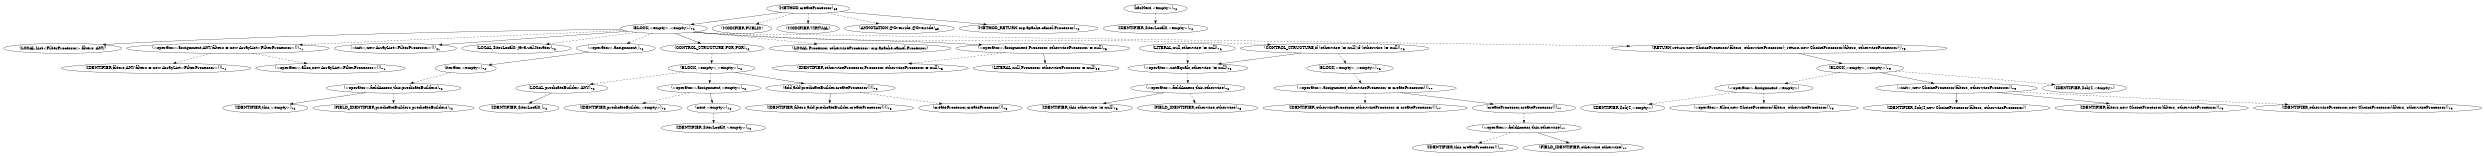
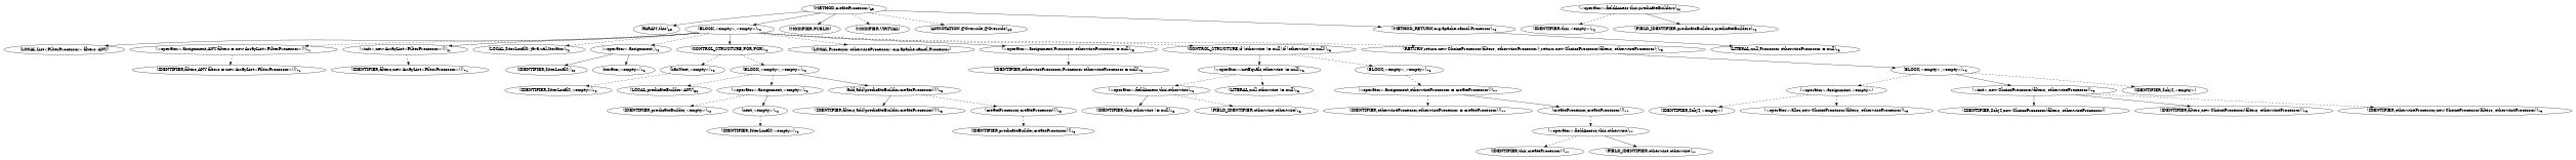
  digraph {
    edge [style=dashed]
    n1 [label=<(METHOD,createProcessor)<SUB>69</SUB>>]
+   n2 [label=<(PARAM,this)<SUB>69</SUB>>]
    n3 [label=<(BLOCK,&lt;empty&gt;,&lt;empty&gt;)<SUB>70</SUB>>]
    n4 [label=<(MODIFIER,PUBLIC)>]
    n5 [label=<(MODIFIER,VIRTUAL)>]
    n6 [label=<(ANNOTATION,@Override,@Override)<SUB>69</SUB>>]
    n7 [label=<(METHOD_RETURN,org.apache.camel.Processor)<SUB>70</SUB>>]
    n8 [label=<(LOCAL,List&lt;FilterProcessor&gt; filters: ANY)>]
    n9 [label=<(&lt;operator&gt;.assignment,ANY filters = new ArrayList&lt;FilterProcessor&gt;())<SUB>71</SUB>>]
    n10 [label=<(&lt;init&gt;,new ArrayList&lt;FilterProcessor&gt;())<SUB>41</SUB>>]
    n11 [label=<(LOCAL,$iterLocal0: java.util.Iterator)<SUB>72</SUB>>]
    n12 [label=<(&lt;operator&gt;.assignment,)<SUB>72</SUB>>]
    n13 [label=<(CONTROL_STRUCTURE,FOR,FOR)<SUB>72</SUB>>]
    n14 [label=<(LOCAL,Processor otherwiseProcessor: org.apache.camel.Processor)>]
    n15 [label=<(&lt;operator&gt;.assignment,Processor otherwiseProcessor = null)<SUB>75</SUB>>]
    n16 [label=<(CONTROL_STRUCTURE,if (otherwise != null),if (otherwise != null))<SUB>76</SUB>>]
    n17 [label=<(RETURN,return new ChoiceProcessor(filters, otherwiseProcessor);,return new ChoiceProcessor(filters, otherwiseProcessor);)<SUB>79</SUB>>]
    n18 [label=<(IDENTIFIER,filters,ANY filters = new ArrayList&lt;FilterProcessor&gt;())<SUB>71</SUB>>]
-   n19 [label=<(&lt;operator&gt;.alloc,new ArrayList&lt;FilterProcessor&gt;())<SUB>71</SUB>>]
-   n21 [label=<(IDENTIFIER,$iterLocal0,)<SUB>72</SUB>>]
+   n20 [label=<(IDENTIFIER,filters,new ArrayList&lt;FilterProcessor&gt;())<SUB>71</SUB>>]
+   n21 [label=<(IDENTIFIER,$iterLocal0,)<SUB>42</SUB>>]
    n22 [label=<(iterator,&lt;empty&gt;)<SUB>72</SUB>>]
    n23 [label=<(hasNext,&lt;empty&gt;)<SUB>72</SUB>>]
    n24 [label=<(BLOCK,&lt;empty&gt;,&lt;empty&gt;)<SUB>72</SUB>>]
    n25 [label=<(IDENTIFIER,otherwiseProcessor,Processor otherwiseProcessor = null)<SUB>75</SUB>>]
-   n26 [label=<(LITERAL,null,Processor otherwiseProcessor = null)<SUB>85</SUB>>]
+   n26 [label=<(LITERAL,null,Processor otherwiseProcessor = null)<SUB>75</SUB>>]
    n27 [label=<(&lt;operator&gt;.notEquals,otherwise != null)<SUB>76</SUB>>]
    n28 [label=<(BLOCK,&lt;empty&gt;,&lt;empty&gt;)<SUB>76</SUB>>]
    n29 [label=<(BLOCK,&lt;empty&gt;,&lt;empty&gt;)<SUB>79</SUB>>]
-   n30 [label=<(&lt;operator&gt;.fieldAccess,this.predicateBuilders)<SUB>72</SUB>>]
+   n30 [label=<(&lt;operator&gt;.fieldAccess,this.predicateBuilders)<SUB>42</SUB>>]
    n31 [label=<(IDENTIFIER,this,&lt;empty&gt;)<SUB>72</SUB>>]
    n32 [label=<(FIELD_IDENTIFIER,predicateBuilders,predicateBuilders)<SUB>72</SUB>>]
    n33 [label=<(IDENTIFIER,$iterLocal0,&lt;empty&gt;)<SUB>72</SUB>>]
-   n34 [label=<(LOCAL,predicateBuilder: ANY)<SUB>72</SUB>>]
+   n34 [label=<(LOCAL,predicateBuilder: ANY)<SUB>52</SUB>>]
    n35 [label=<(&lt;operator&gt;.assignment,&lt;empty&gt;)<SUB>72</SUB>>]
    n36 [label=<(add,add(predicateBuilder.createProcessor()))<SUB>73</SUB>>]
    n37 [label=<(IDENTIFIER,predicateBuilder,&lt;empty&gt;)<SUB>72</SUB>>]
    n38 [label=<(next,&lt;empty&gt;)<SUB>72</SUB>>]
    n39 [label=<(IDENTIFIER,filters,add(predicateBuilder.createProcessor()))<SUB>73</SUB>>]
    n40 [label=<(createProcessor,createProcessor())<SUB>73</SUB>>]
    n41 [label=<(IDENTIFIER,$iterLocal0,&lt;empty&gt;)<SUB>72</SUB>>]
+   n42 [label=<(IDENTIFIER,predicateBuilder,createProcessor())<SUB>73</SUB>>]
    n43 [label=<(&lt;operator&gt;.fieldAccess,this.otherwise)<SUB>76</SUB>>]
    n44 [label=<(LITERAL,null,otherwise != null)<SUB>76</SUB>>]
    n45 [label=<(&lt;operator&gt;.assignment,otherwiseProcessor = createProcessor())<SUB>77</SUB>>]
    n46 [label=<(IDENTIFIER,this,otherwise != null)<SUB>76</SUB>>]
    n47 [label=<(FIELD_IDENTIFIER,otherwise,otherwise)<SUB>76</SUB>>]
    n48 [label=<(IDENTIFIER,otherwiseProcessor,otherwiseProcessor = createProcessor())<SUB>77</SUB>>]
    n49 [label=<(createProcessor,createProcessor())<SUB>77</SUB>>]
    n50 [label=<(&lt;operator&gt;.fieldAccess,this.otherwise)<SUB>77</SUB>>]
    n51 [label=<(IDENTIFIER,this,createProcessor())<SUB>77</SUB>>]
    n52 [label=<(FIELD_IDENTIFIER,otherwise,otherwise)<SUB>77</SUB>>]
    n53 [label=<(&lt;operator&gt;.assignment,&lt;empty&gt;)>]
    n54 [label=<(&lt;init&gt;,new ChoiceProcessor(filters, otherwiseProcessor))<SUB>79</SUB>>]
    n55 [label=<(IDENTIFIER,$obj4,&lt;empty&gt;)>]
    n56 [label=<(IDENTIFIER,$obj4,&lt;empty&gt;)>]
    n57 [label=<(&lt;operator&gt;.alloc,new ChoiceProcessor(filters, otherwiseProcessor))<SUB>79</SUB>>]
    n58 [label=<(IDENTIFIER,$obj4,new ChoiceProcessor(filters, otherwiseProcessor))>]
    n59 [label=<(IDENTIFIER,filters,new ChoiceProcessor(filters, otherwiseProcessor))<SUB>79</SUB>>]
    n60 [label=<(IDENTIFIER,otherwiseProcessor,new ChoiceProcessor(filters, otherwiseProcessor))<SUB>79</SUB>>]
+   n1 -> n2 [style=solid]
    n1 -> n3 [style=solid]
-   n1 -> n4
+   n1 -> n4 [style=solid]
    n1 -> n5
    n1 -> n6
    n1 -> n7 [style=solid]
    n3 -> n8 [style=solid]
    n3 -> n9
    n3 -> n10 [style=solid]
    n3 -> n11
    n3 -> n12
    n3 -> n13 [style=solid]
    n3 -> n14
    n3 -> n15 [style=solid]
    n3 -> n16
    n3 -> n17
    n9 -> n18
-   n9 -> n19
-   n34 -> n21 [style=solid]
+   n10 -> n20
+   n12 -> n21 [style=solid]
    n12 -> n22 [style=solid]
+   n13 -> n23
    n13 -> n24
    n15 -> n25
-   n15 -> n26 [style=solid]
+   n7 -> n26 [style=solid]
    n16 -> n27 [style=solid]
    n16 -> n28
    n17 -> n29 [style=solid]
-   n22 -> n30
    n23 -> n33
    n24 -> n34
    n24 -> n35
    n24 -> n36 [style=solid]
    n27 -> n43
-   n44 -> n27
+   n27 -> n44
    n28 -> n45
    n29 -> n53
    n29 -> n54 [style=solid]
    n29 -> n55
-   n30 -> n31 [style=solid]
-   n30 -> n32
+   n30 -> n31
+   n30 -> n32 [style=solid]
    n35 -> n37
    n35 -> n38 [style=solid]
    n36 -> n39 [style=solid]
    n36 -> n40
    n38 -> n41
+   n40 -> n42
    n43 -> n46 [style=solid]
    n43 -> n47
    n45 -> n48
    n45 -> n49 [style=solid]
    n49 -> n50
    n50 -> n51
    n50 -> n52 [style=solid]
    n53 -> n56
    n53 -> n57
    n54 -> n58 [style=solid]
    n54 -> n59 [style=solid]
    n54 -> n60
  }
